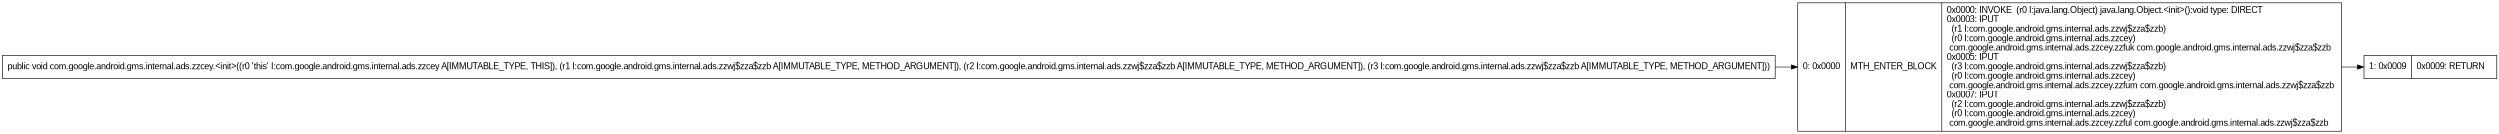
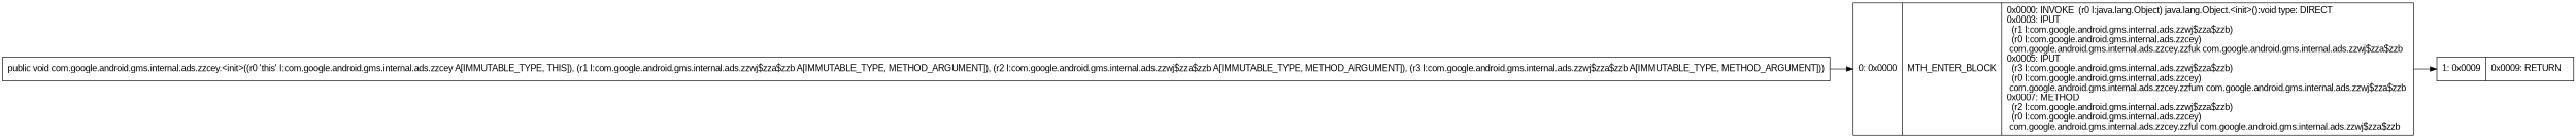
  digraph {
    rankdir=LR
    fontname="Liberation Sans"
    node [shape=record fontname="Liberation Sans"]
    edge [fontname="Liberation Sans"]
-   n1 [label="{0\:\ 0x0000|MTH_ENTER_BLOCK\l|0x0000: INVOKE  (r0 I:java.lang.Object) java.lang.Object.\<init\>():void type: DIRECT \l0x0003: IPUT  \l  (r1 I:com.google.android.gms.internal.ads.zzwj$zza$zzb)\l  (r0 I:com.google.android.gms.internal.ads.zzcey)\l com.google.android.gms.internal.ads.zzcey.zzfuk com.google.android.gms.internal.ads.zzwj$zza$zzb \l0x0005: IPUT  \l  (r3 I:com.google.android.gms.internal.ads.zzwj$zza$zzb)\l  (r0 I:com.google.android.gms.internal.ads.zzcey)\l com.google.android.gms.internal.ads.zzcey.zzfum com.google.android.gms.internal.ads.zzwj$zza$zzb \l0x0007: IPUT  \l  (r2 I:com.google.android.gms.internal.ads.zzwj$zza$zzb)\l  (r0 I:com.google.android.gms.internal.ads.zzcey)\l com.google.android.gms.internal.ads.zzcey.zzful com.google.android.gms.internal.ads.zzwj$zza$zzb \l}"]
+   n1 [label="{0\:\ 0x0000|MTH_ENTER_BLOCK\l|0x0000: INVOKE  (r0 I:java.lang.Object) java.lang.Object.\<init\>():void type: DIRECT \l0x0003: IPUT  \l  (r1 I:com.google.android.gms.internal.ads.zzwj$zza$zzb)\l  (r0 I:com.google.android.gms.internal.ads.zzcey)\l com.google.android.gms.internal.ads.zzcey.zzfuk com.google.android.gms.internal.ads.zzwj$zza$zzb \l0x0005: IPUT  \l  (r3 I:com.google.android.gms.internal.ads.zzwj$zza$zzb)\l  (r0 I:com.google.android.gms.internal.ads.zzcey)\l com.google.android.gms.internal.ads.zzcey.zzfum com.google.android.gms.internal.ads.zzwj$zza$zzb \l0x0007: METHOD  \l  (r2 I:com.google.android.gms.internal.ads.zzwj$zza$zzb)\l  (r0 I:com.google.android.gms.internal.ads.zzcey)\l com.google.android.gms.internal.ads.zzcey.zzful com.google.android.gms.internal.ads.zzwj$zza$zzb \l}"]
    n2 [label="{1\:\ 0x0009|0x0009: RETURN   \l}"]
    n3 [label="{public void com.google.android.gms.internal.ads.zzcey.\<init\>((r0 'this' I:com.google.android.gms.internal.ads.zzcey A[IMMUTABLE_TYPE, THIS]), (r1 I:com.google.android.gms.internal.ads.zzwj$zza$zzb A[IMMUTABLE_TYPE, METHOD_ARGUMENT]), (r2 I:com.google.android.gms.internal.ads.zzwj$zza$zzb A[IMMUTABLE_TYPE, METHOD_ARGUMENT]), (r3 I:com.google.android.gms.internal.ads.zzwj$zza$zzb A[IMMUTABLE_TYPE, METHOD_ARGUMENT])) }"]
    n1 -> n2
    n3 -> n1
  }
